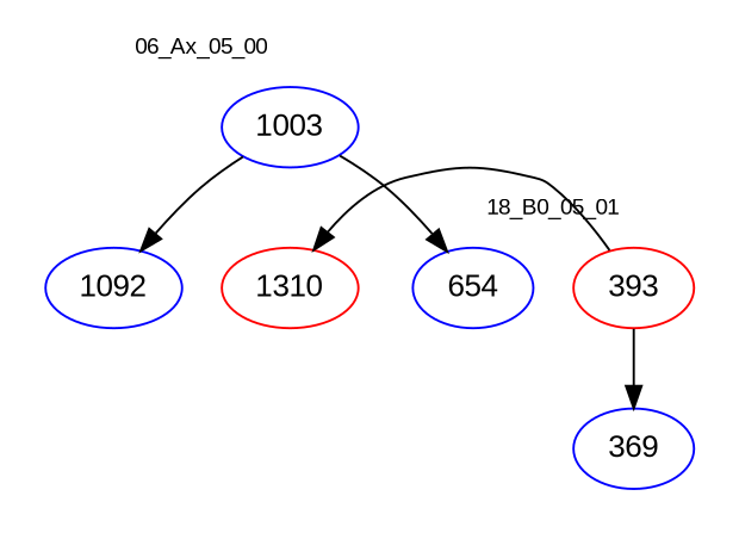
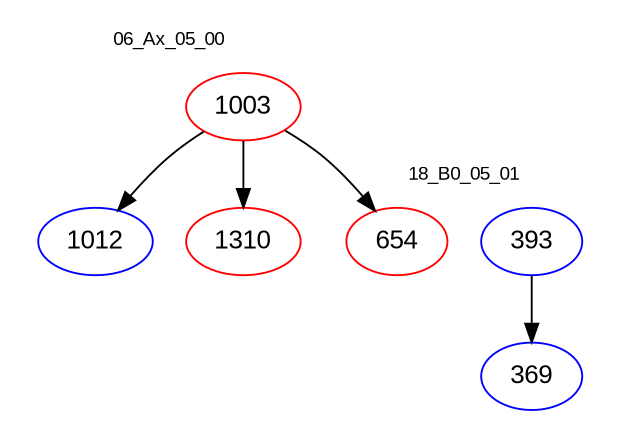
  digraph {
    fontname="Liberation Sans"
    node [color=blue fontname="Liberation Sans"]
    edge [color=black fontname="Liberation Sans"]
-   n1 [label=1003]
-   n2 [label=1092]
+   n1 [color=red label=1003]
+   n2 [label=1012]
    n3 [color=red label=1310]
-   n4 [color=red label=393]
+   n4 [label=393]
    n5 [label=369]
-   n6 [label=654]
+   n6 [color=red label=654]
    subgraph cluster_1 {
      color=white
      fontsize=10
      label="06_Ax_05_00"
      n1
      n2
      n3
    }
    subgraph cluster_2 {
      color=white
      fontsize=10
      label="18_B0_05_01"
      n4
      n5
      n6
    }
    n1 -> n2
-   n4 -> n3
+   n1 -> n3
    n1 -> n6
    n4 -> n5
  }
